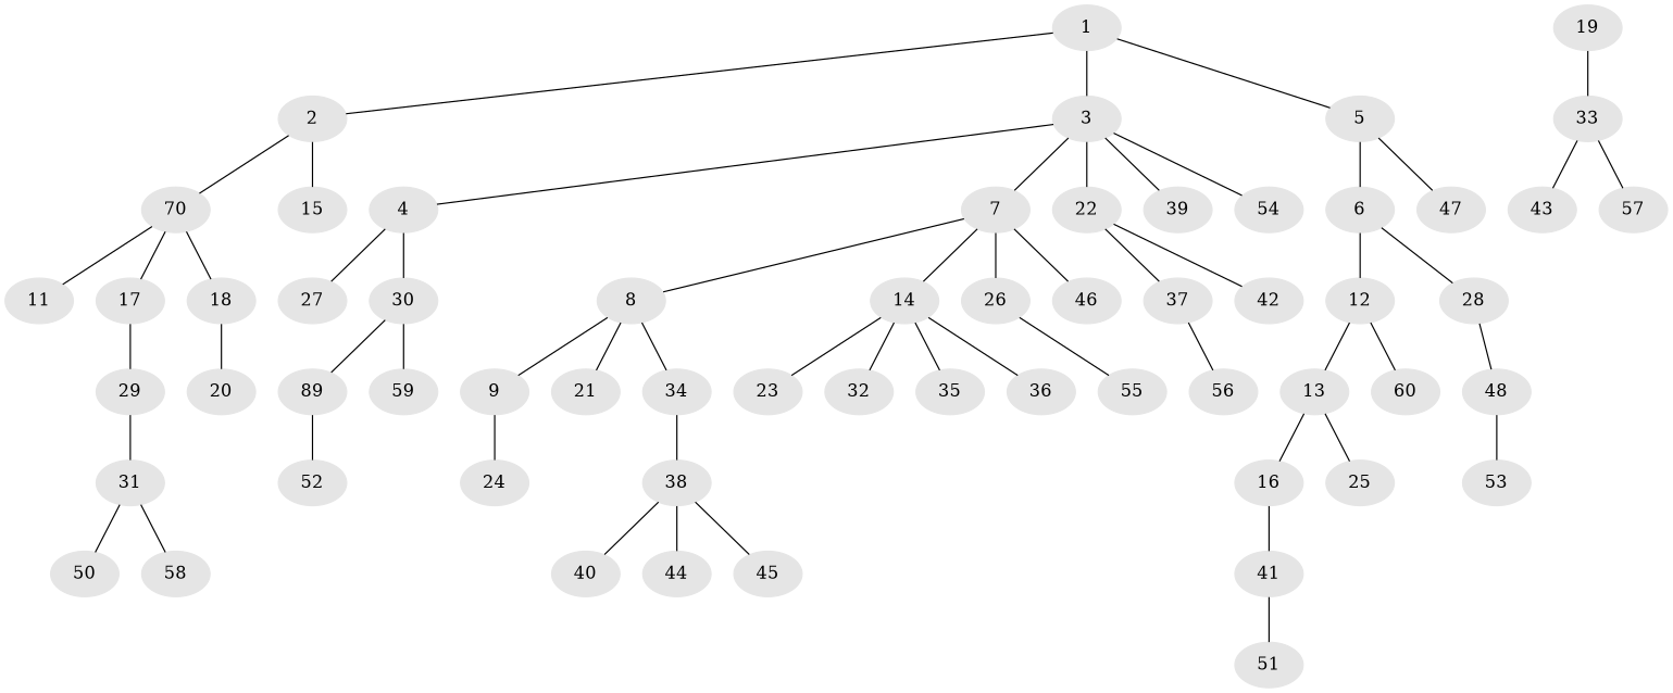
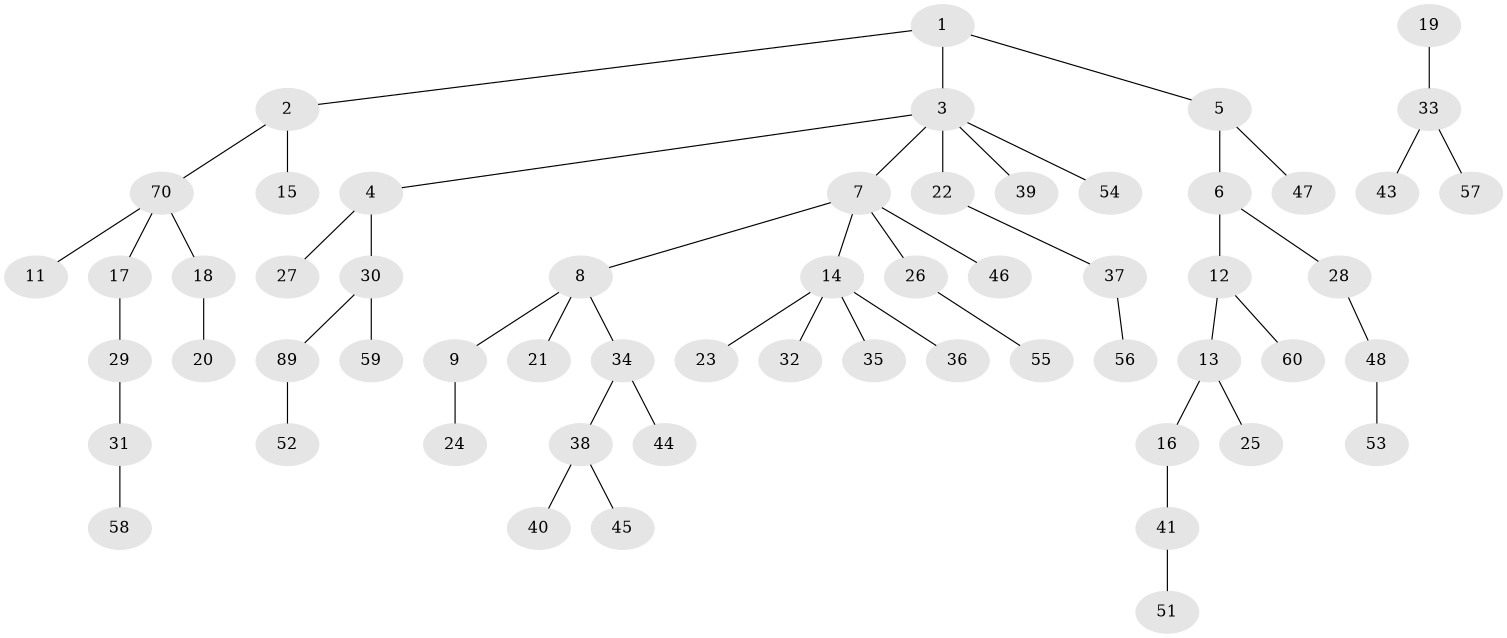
  graph {
    node [color=gray90 style=filled]
    1
    2
    3
    5
    n5 [label=70]
    15
    4
    7
    22
    39
    54
    6
    47
    11
    17
    18
    27
    30
    8
    14
    26
    46
    37
-   42
    n25 [label=89]
    59
    12
    28
    13
    60
    48
    9
    21
    34
    23
    32
    35
    36
    55
    24
    38
    29
    20
    16
    25
    19
    33
    41
    51
    31
    43
    57
    56
    53
-   50
    58
    52
    40
    44
    45
    1 -- 2
    1 -- 3
    1 -- 5
    2 -- n5
    2 -- 15
    3 -- 4
    3 -- 7
    3 -- 22
    3 -- 39
    3 -- 54
    5 -- 6
    5 -- 47
    n5 -- 11
    n5 -- 17
    n5 -- 18
    4 -- 27
    4 -- 30
    7 -- 8
    7 -- 14
    7 -- 26
    7 -- 46
    22 -- 37
-   22 -- 42
    6 -- 12
    6 -- 28
    17 -- 29
    18 -- 20
    30 -- n25
    30 -- 59
    8 -- 9
    8 -- 21
    8 -- 34
    14 -- 23
    14 -- 32
    14 -- 35
    14 -- 36
    26 -- 55
    37 -- 56
    n25 -- 52
    12 -- 13
    12 -- 60
    28 -- 48
    13 -- 16
    13 -- 25
    48 -- 53
    9 -- 24
    34 -- 38
    38 -- 40
-   38 -- 44
+   34 -- 44
    38 -- 45
    29 -- 31
    16 -- 41
    19 -- 33
    33 -- 43
    33 -- 57
    41 -- 51
-   31 -- 50
    31 -- 58
  }
